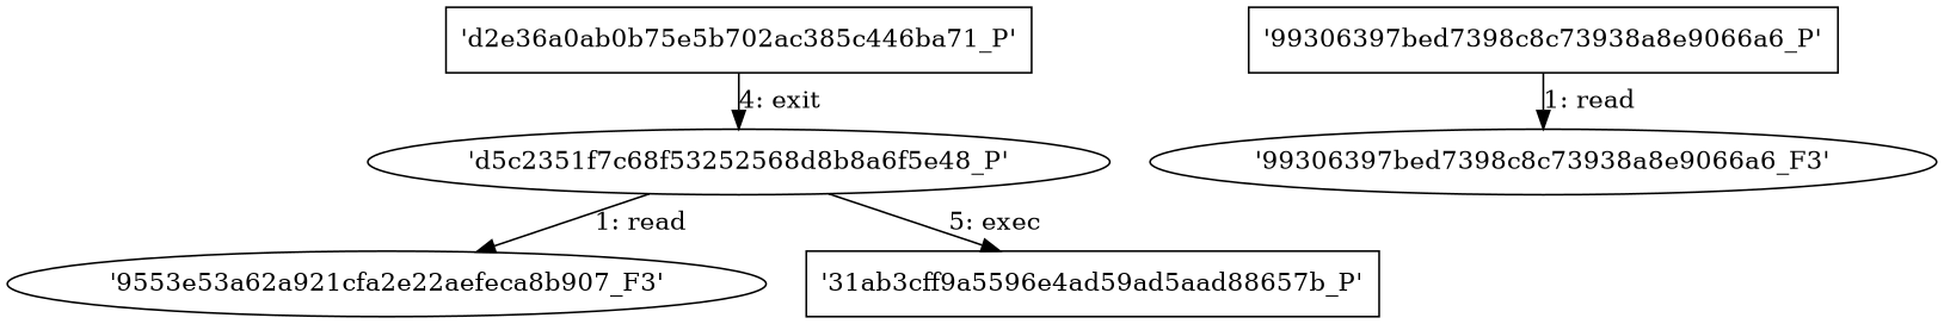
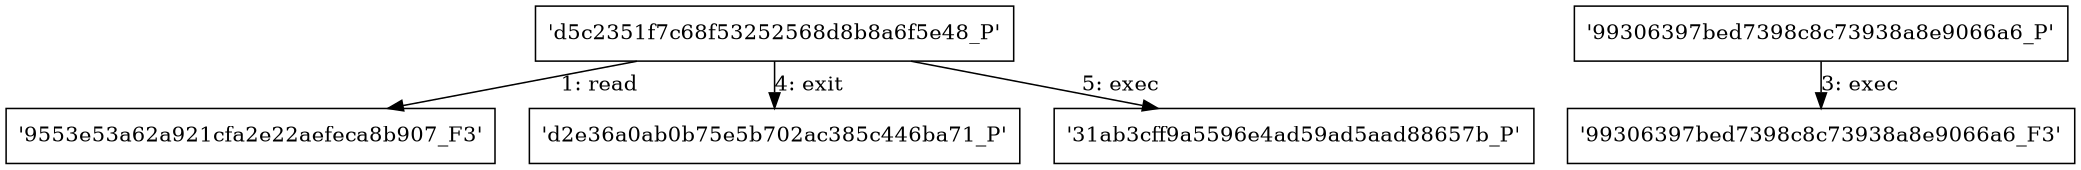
  digraph {
    engine=neato
    fixedsize=false
    fontsize=10
    nodesep=0.3
    rankdir=TB
    ranksep=0
    splines=true
    node [node_type=Process shape=box]
-   "'9553e53a62a921cfa2e22aefeca8b907_F3'" [node_type=file shape=ellipse]
-   "'d5c2351f7c68f53252568d8b8a6f5e48_P'" [shape=ellipse]
+   "'9553e53a62a921cfa2e22aefeca8b907_F3'" [node_type=file]
+   "'d5c2351f7c68f53252568d8b8a6f5e48_P'"
    "'d2e36a0ab0b75e5b702ac385c446ba71_P'"
    "'31ab3cff9a5596e4ad59ad5aad88657b_P'"
-   "'99306397bed7398c8c73938a8e9066a6_F3'" [node_type=File shape=ellipse]
+   "'99306397bed7398c8c73938a8e9066a6_F3'" [node_type=File]
    "'99306397bed7398c8c73938a8e9066a6_P'"
    "'d5c2351f7c68f53252568d8b8a6f5e48_P'" -> "'9553e53a62a921cfa2e22aefeca8b907_F3'" [label="1: read"]
-   "'d2e36a0ab0b75e5b702ac385c446ba71_P'" -> "'d5c2351f7c68f53252568d8b8a6f5e48_P'" [label="4: exit"]
+   "'d5c2351f7c68f53252568d8b8a6f5e48_P'" -> "'d2e36a0ab0b75e5b702ac385c446ba71_P'" [label="4: exit"]
    "'d5c2351f7c68f53252568d8b8a6f5e48_P'" -> "'31ab3cff9a5596e4ad59ad5aad88657b_P'" [label="5: exec"]
-   "'99306397bed7398c8c73938a8e9066a6_P'" -> "'99306397bed7398c8c73938a8e9066a6_F3'" [label="1: read"]
+   "'99306397bed7398c8c73938a8e9066a6_P'" -> "'99306397bed7398c8c73938a8e9066a6_F3'" [label="3: exec"]
  }
